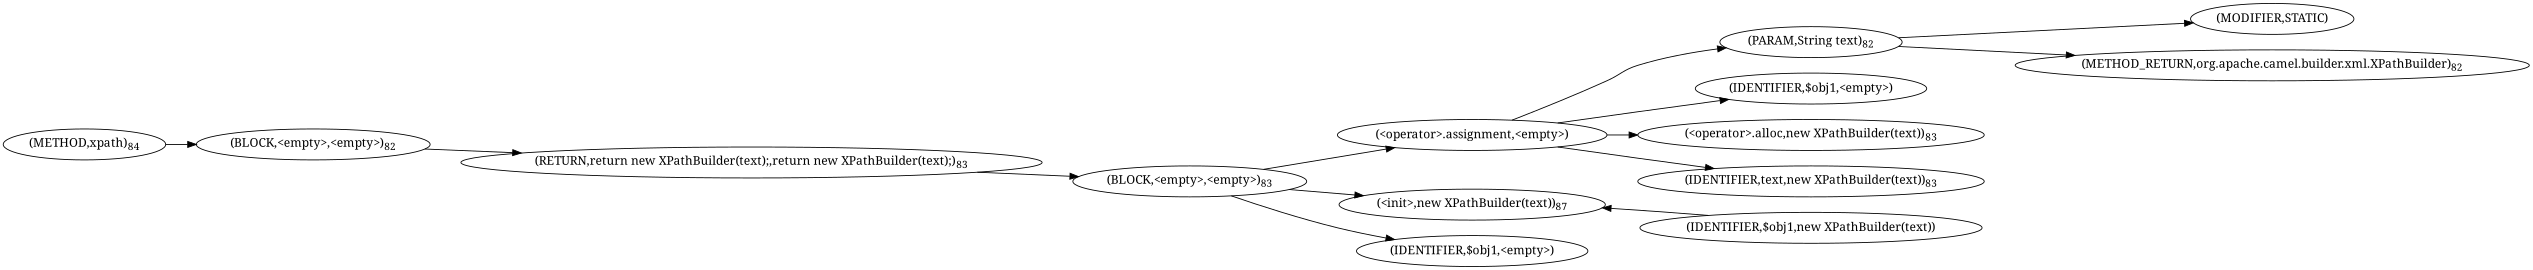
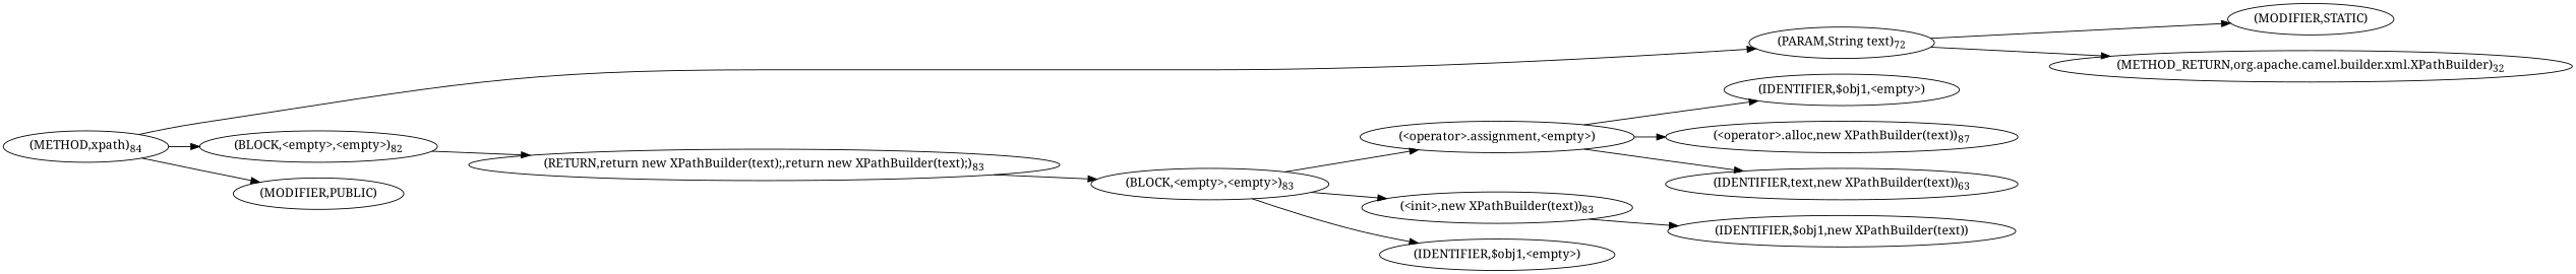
  digraph {
    fontname="Noto Serif"
    rankdir=LR
    node [fontname="Noto Serif"]
    edge [fontname="Noto Serif"]
    n1 [label=<(METHOD,xpath)<SUB>84</SUB>>]
-   n2 [label=<(PARAM,String text)<SUB>82</SUB>>]
+   n2 [label=<(PARAM,String text)<SUB>72</SUB>>]
    n3 [label=<(BLOCK,&lt;empty&gt;,&lt;empty&gt;)<SUB>82</SUB>>]
+   n4 [label=<(MODIFIER,PUBLIC)>]
    n5 [label=<(MODIFIER,STATIC)>]
-   n6 [label=<(METHOD_RETURN,org.apache.camel.builder.xml.XPathBuilder)<SUB>82</SUB>>]
+   n6 [label=<(METHOD_RETURN,org.apache.camel.builder.xml.XPathBuilder)<SUB>32</SUB>>]
    n7 [label=<(RETURN,return new XPathBuilder(text);,return new XPathBuilder(text);)<SUB>83</SUB>>]
    n8 [label=<(BLOCK,&lt;empty&gt;,&lt;empty&gt;)<SUB>83</SUB>>]
    n9 [label=<(&lt;operator&gt;.assignment,&lt;empty&gt;)>]
-   n10 [label=<(&lt;init&gt;,new XPathBuilder(text))<SUB>87</SUB>>]
+   n10 [label=<(&lt;init&gt;,new XPathBuilder(text))<SUB>83</SUB>>]
    n11 [label=<(IDENTIFIER,$obj1,&lt;empty&gt;)>]
    n12 [label=<(IDENTIFIER,$obj1,&lt;empty&gt;)>]
-   n13 [label=<(&lt;operator&gt;.alloc,new XPathBuilder(text))<SUB>83</SUB>>]
-   n14 [label=<(IDENTIFIER,text,new XPathBuilder(text))<SUB>83</SUB>>]
+   n13 [label=<(&lt;operator&gt;.alloc,new XPathBuilder(text))<SUB>87</SUB>>]
+   n14 [label=<(IDENTIFIER,text,new XPathBuilder(text))<SUB>63</SUB>>]
    n15 [label=<(IDENTIFIER,$obj1,new XPathBuilder(text))>]
-   n9 -> n2
+   n1 -> n2
    n1 -> n3
+   n1 -> n4
    n2 -> n5
    n2 -> n6
    n3 -> n7
    n7 -> n8
    n8 -> n9
    n8 -> n10
    n8 -> n11
    n9 -> n12
    n9 -> n13
    n9 -> n14
-   n15 -> n10
+   n10 -> n15
  }
